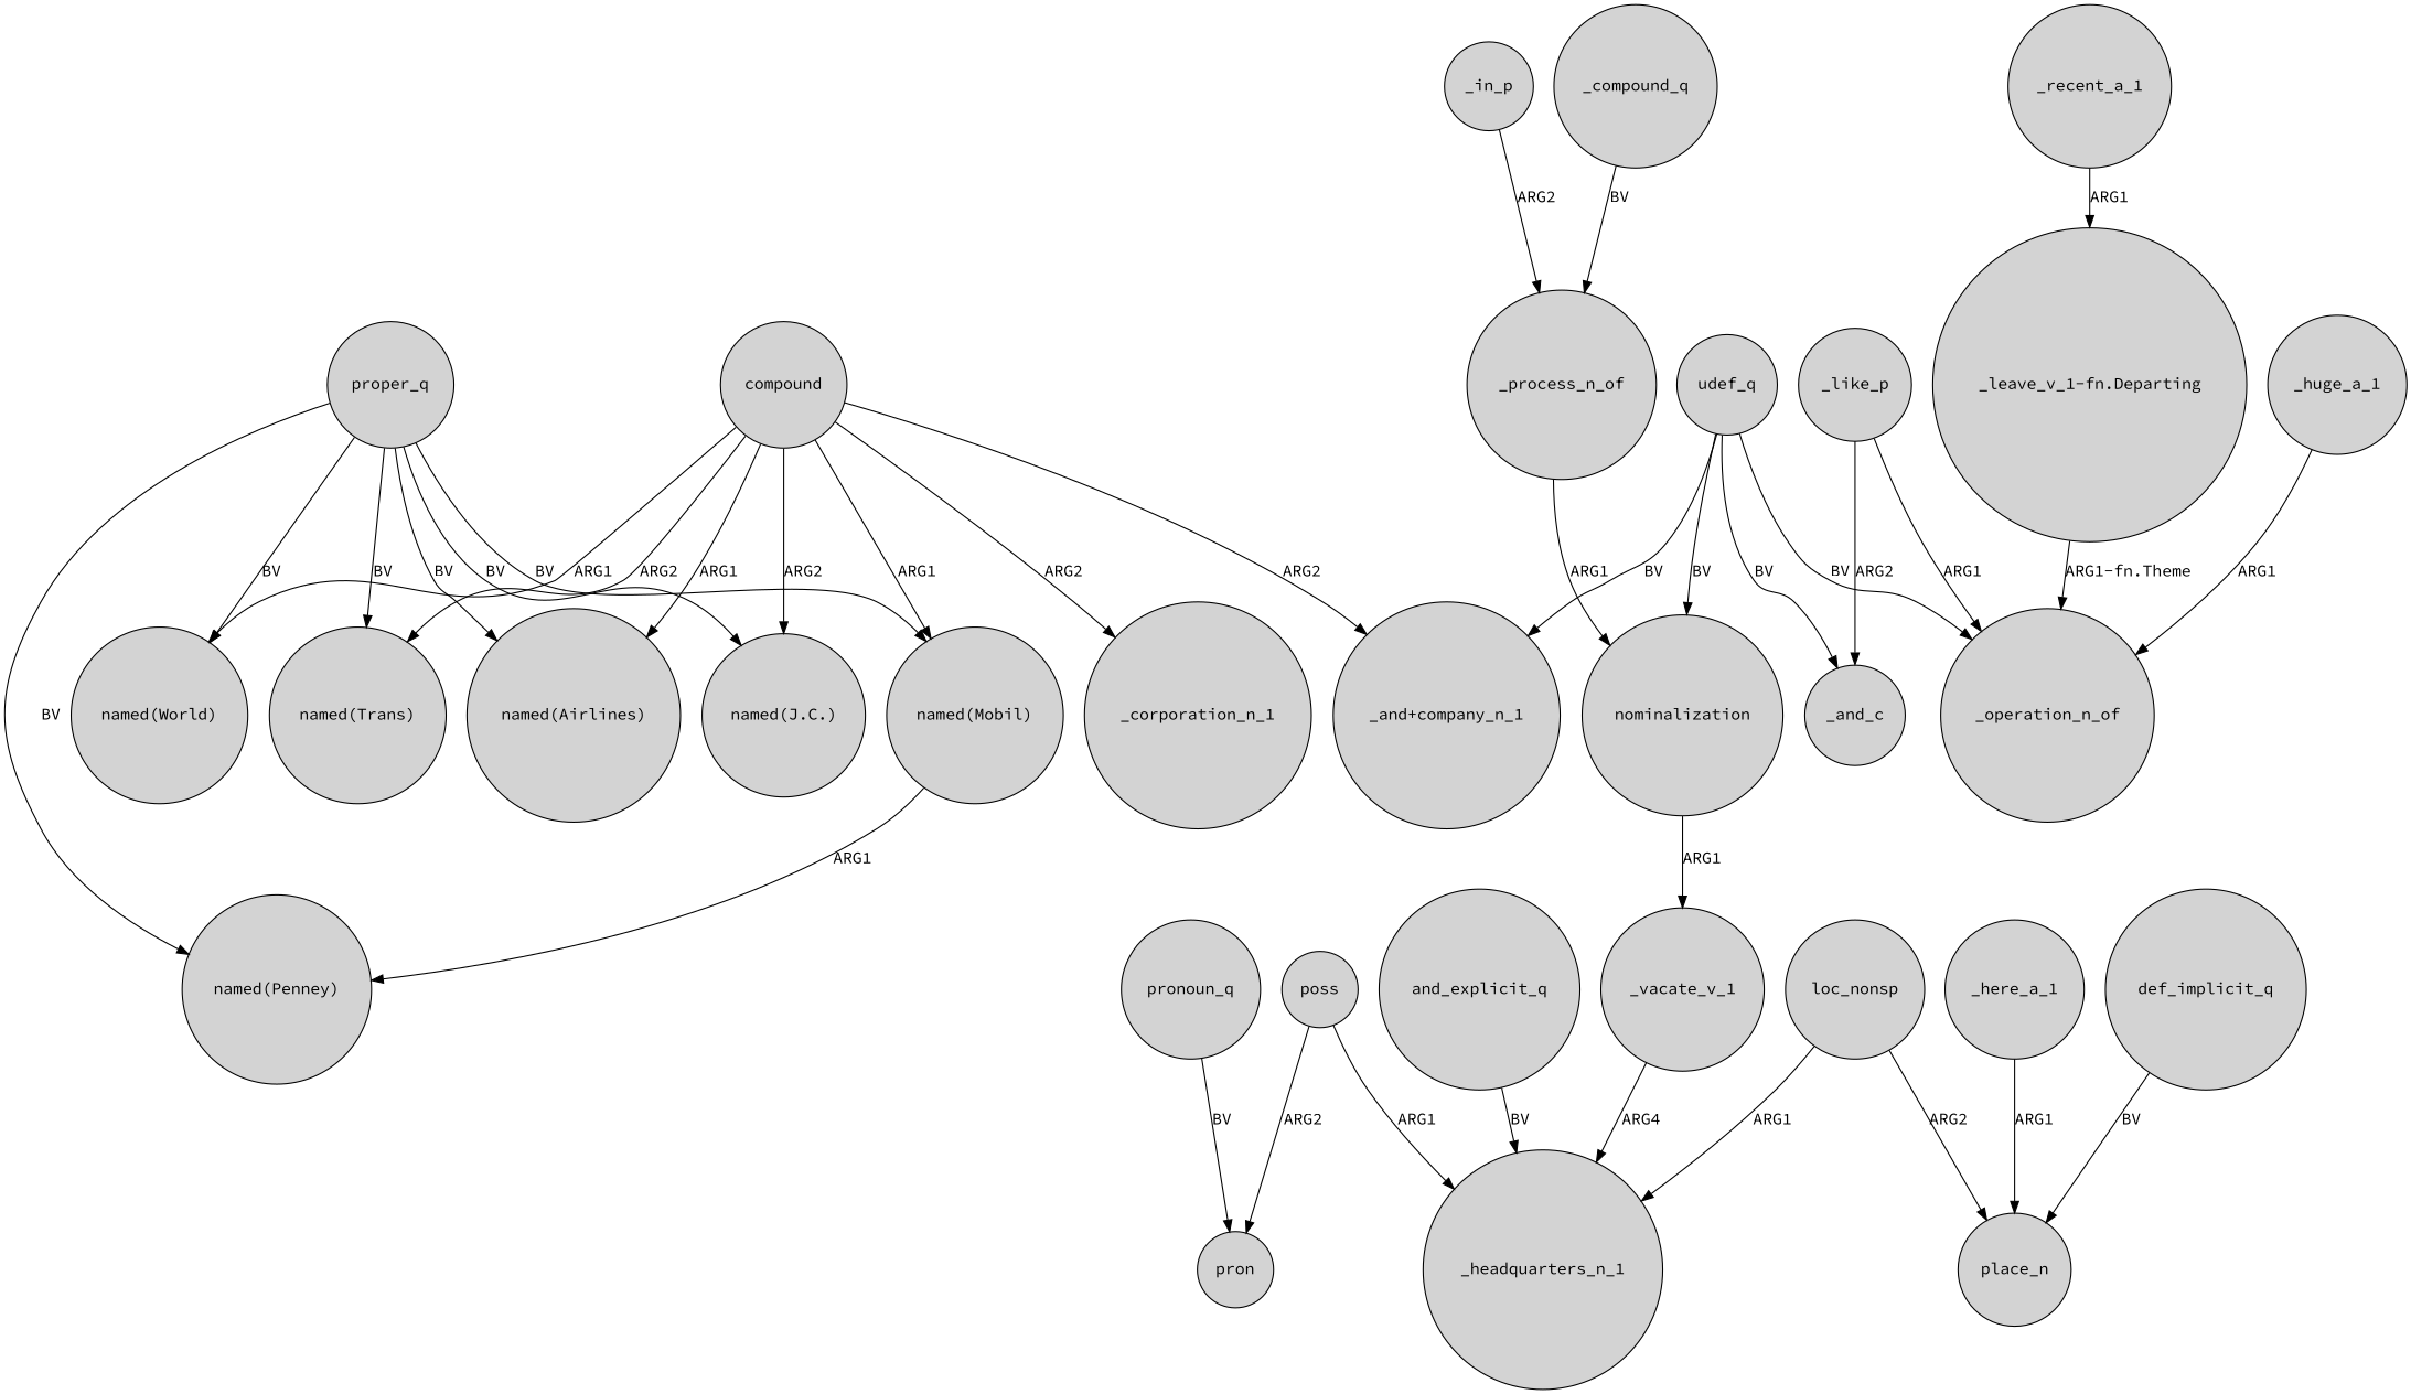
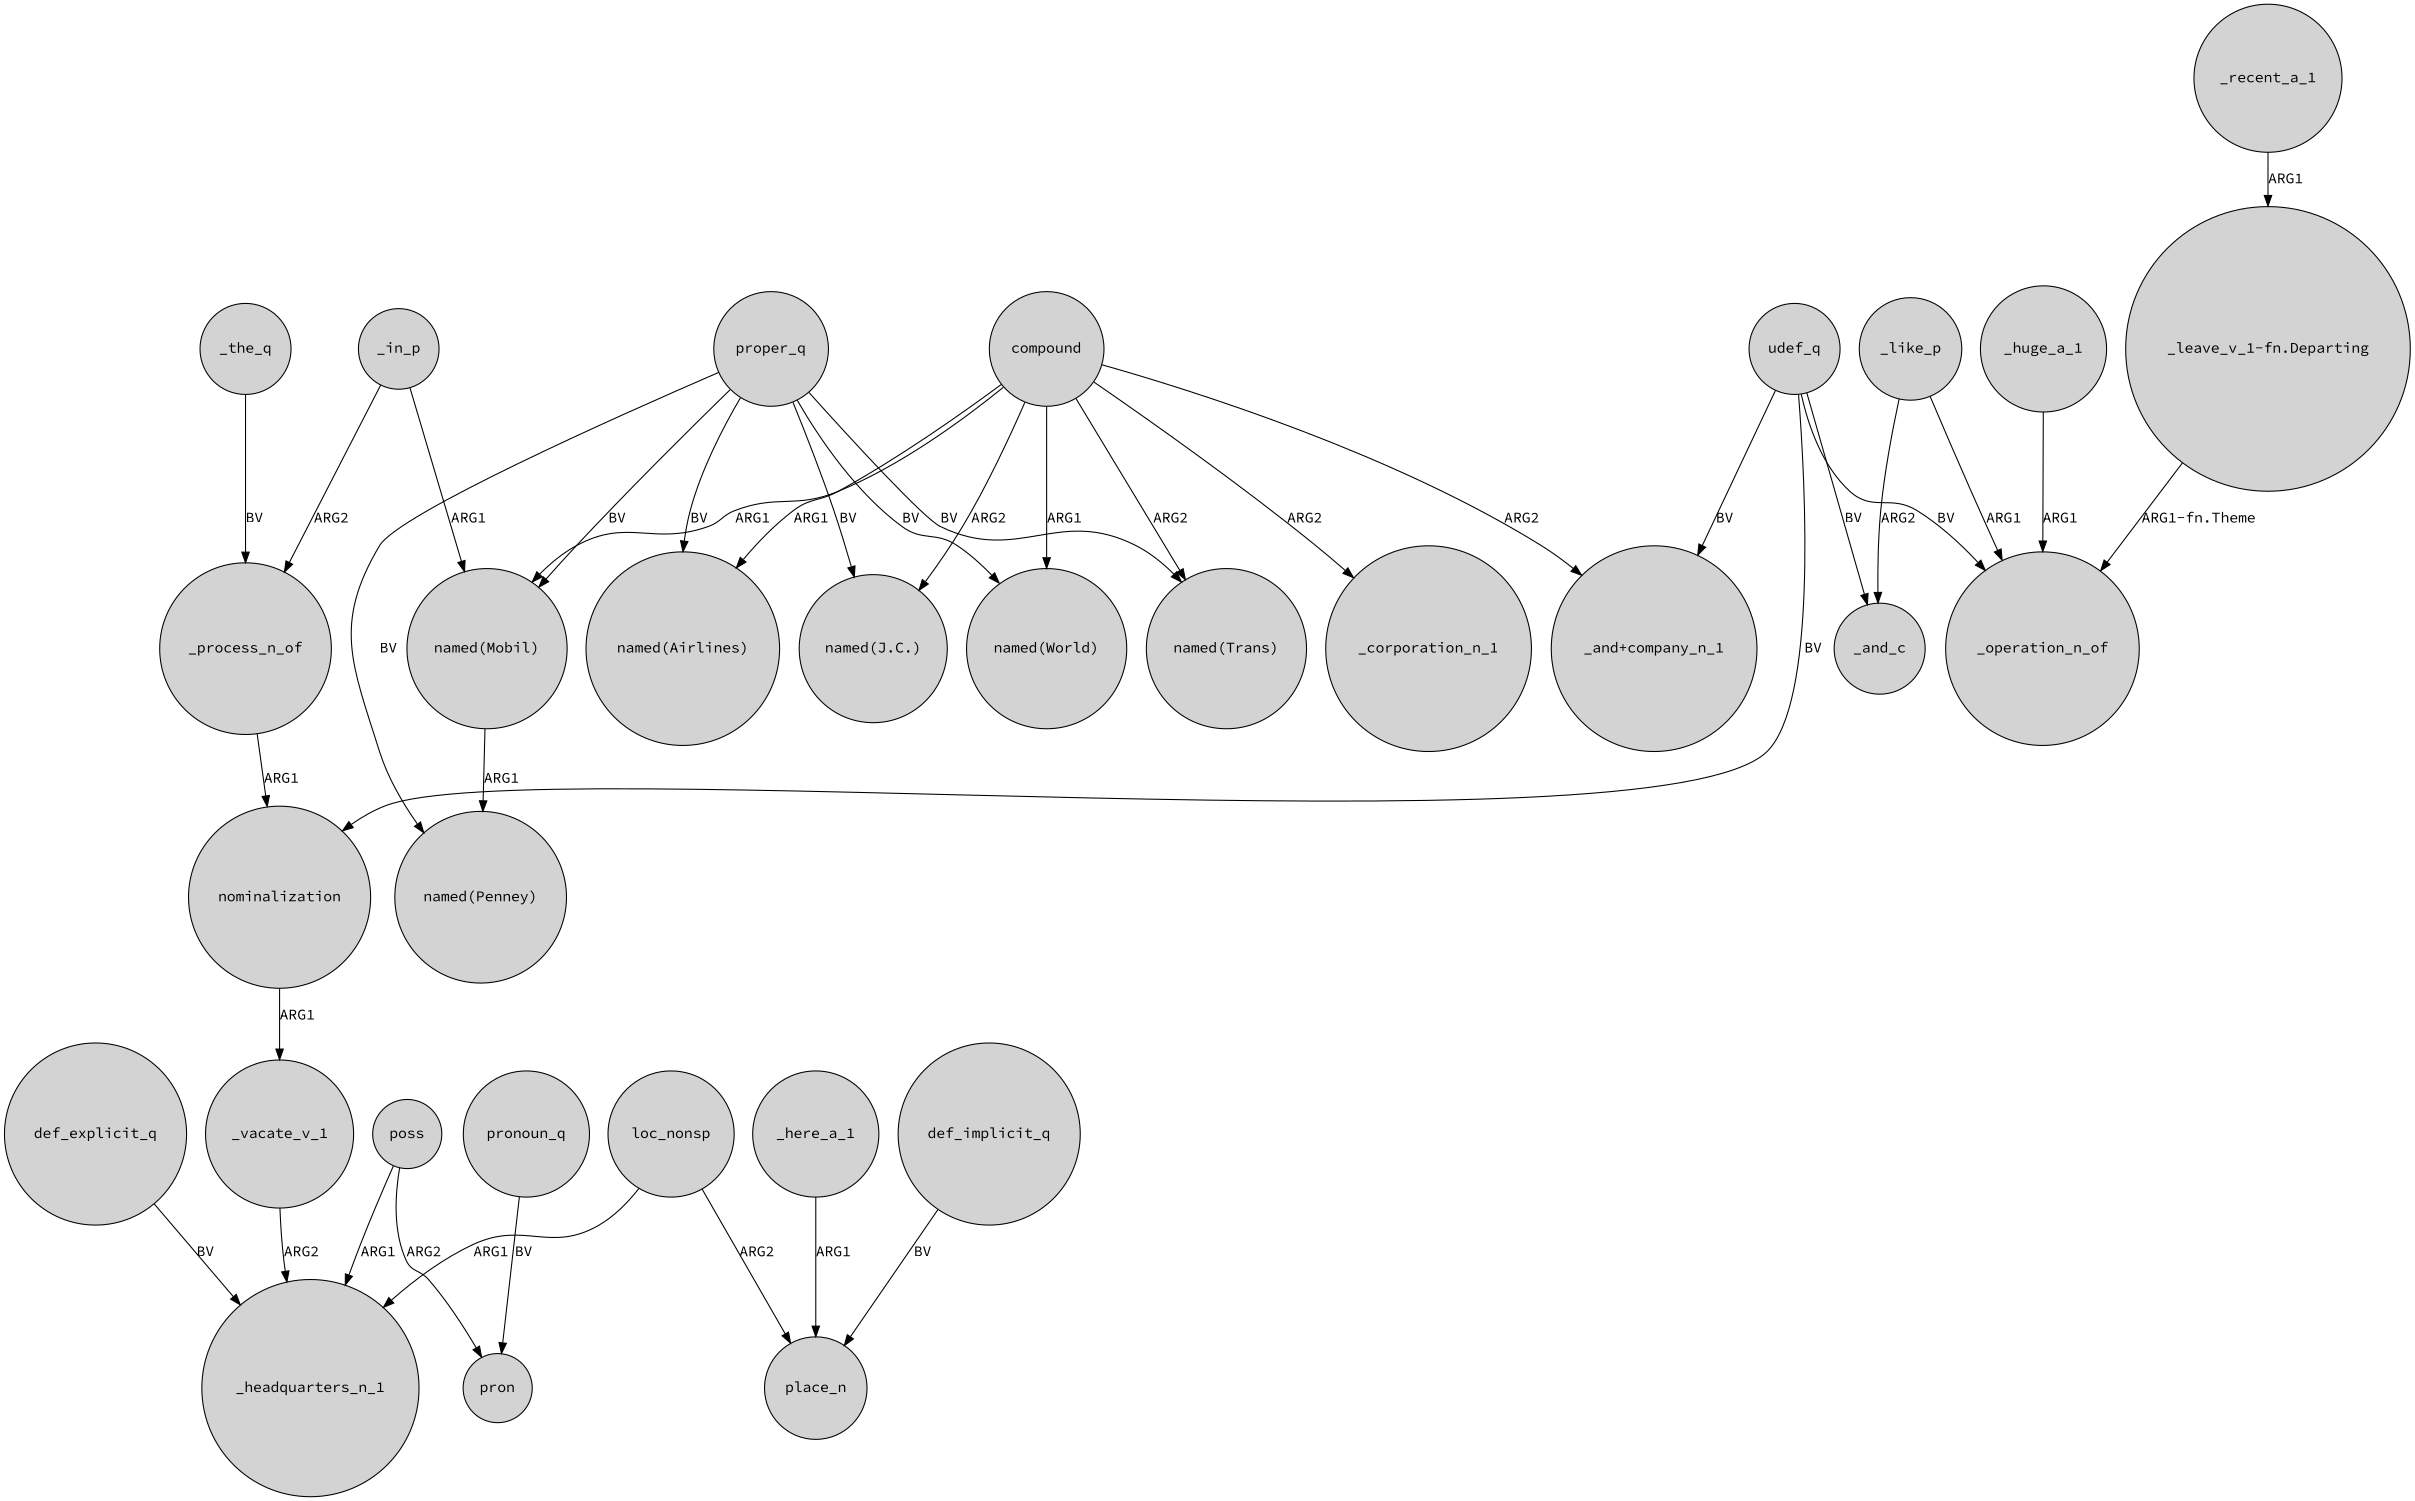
  digraph {
    fontname="Source Code Pro"
    node [fontname="Source Code Pro" shape=circle style=filled]
    edge [fontname="Source Code Pro"]
    compound
    "named(Trans)"
    _corporation_n_1
    "named(Mobil)"
    "named(Airlines)"
    "_and+company_n_1"
    "named(World)"
    "named(J.C.)"
    "named(Penney)"
    _here_a_1
    place_n
    poss
    pron
    _headquarters_n_1
    _in_p
    _process_n_of
    nominalization
    _vacate_v_1
    _huge_a_1
    _operation_n_of
    proper_q
    def_implicit_q
    _recent_a_1
    "_leave_v_1-fn.Departing"
    pronoun_q
    udef_q
    _and_c
    loc_nonsp
    _like_p
-   def_explicit_q [label=and_explicit_q]
-   _the_q [label=_compound_q]
+   def_explicit_q
+   _the_q
    compound -> "named(Trans)" [label=ARG2]
    compound -> _corporation_n_1 [label=ARG2]
    compound -> "named(Mobil)" [label=ARG1]
    compound -> "named(Airlines)" [label=ARG1]
    compound -> "_and+company_n_1" [label=ARG2]
    compound -> "named(World)" [label=ARG1]
    compound -> "named(J.C.)" [label=ARG2]
    "named(Mobil)" -> "named(Penney)" [label=ARG1]
    _here_a_1 -> place_n [label=ARG1]
    poss -> pron [label=ARG2]
    poss -> _headquarters_n_1 [label=ARG1]
+   _in_p -> "named(Mobil)" [label=ARG1]
    _in_p -> _process_n_of [label=ARG2]
    _process_n_of -> nominalization [label=ARG1]
    nominalization -> _vacate_v_1 [label=ARG1]
-   _vacate_v_1 -> _headquarters_n_1 [label=ARG4]
+   _vacate_v_1 -> _headquarters_n_1 [label=ARG2]
    _huge_a_1 -> _operation_n_of [label=ARG1]
    proper_q -> "named(Trans)" [label=BV]
    proper_q -> "named(Mobil)" [label=BV]
    proper_q -> "named(Airlines)" [label=BV]
    proper_q -> "named(World)" [label=BV]
    proper_q -> "named(J.C.)" [label=BV]
    proper_q -> "named(Penney)" [label=BV]
    def_implicit_q -> place_n [label=BV]
    _recent_a_1 -> "_leave_v_1-fn.Departing" [label=ARG1]
    "_leave_v_1-fn.Departing" -> _operation_n_of [label="ARG1-fn.Theme"]
    pronoun_q -> pron [label=BV]
    udef_q -> "_and+company_n_1" [label=BV]
    udef_q -> nominalization [label=BV]
    udef_q -> _operation_n_of [label=BV]
    udef_q -> _and_c [label=BV]
    loc_nonsp -> place_n [label=ARG2]
    loc_nonsp -> _headquarters_n_1 [label=ARG1]
    _like_p -> _operation_n_of [label=ARG1]
    _like_p -> _and_c [label=ARG2]
    def_explicit_q -> _headquarters_n_1 [label=BV]
    _the_q -> _process_n_of [label=BV]
  }
